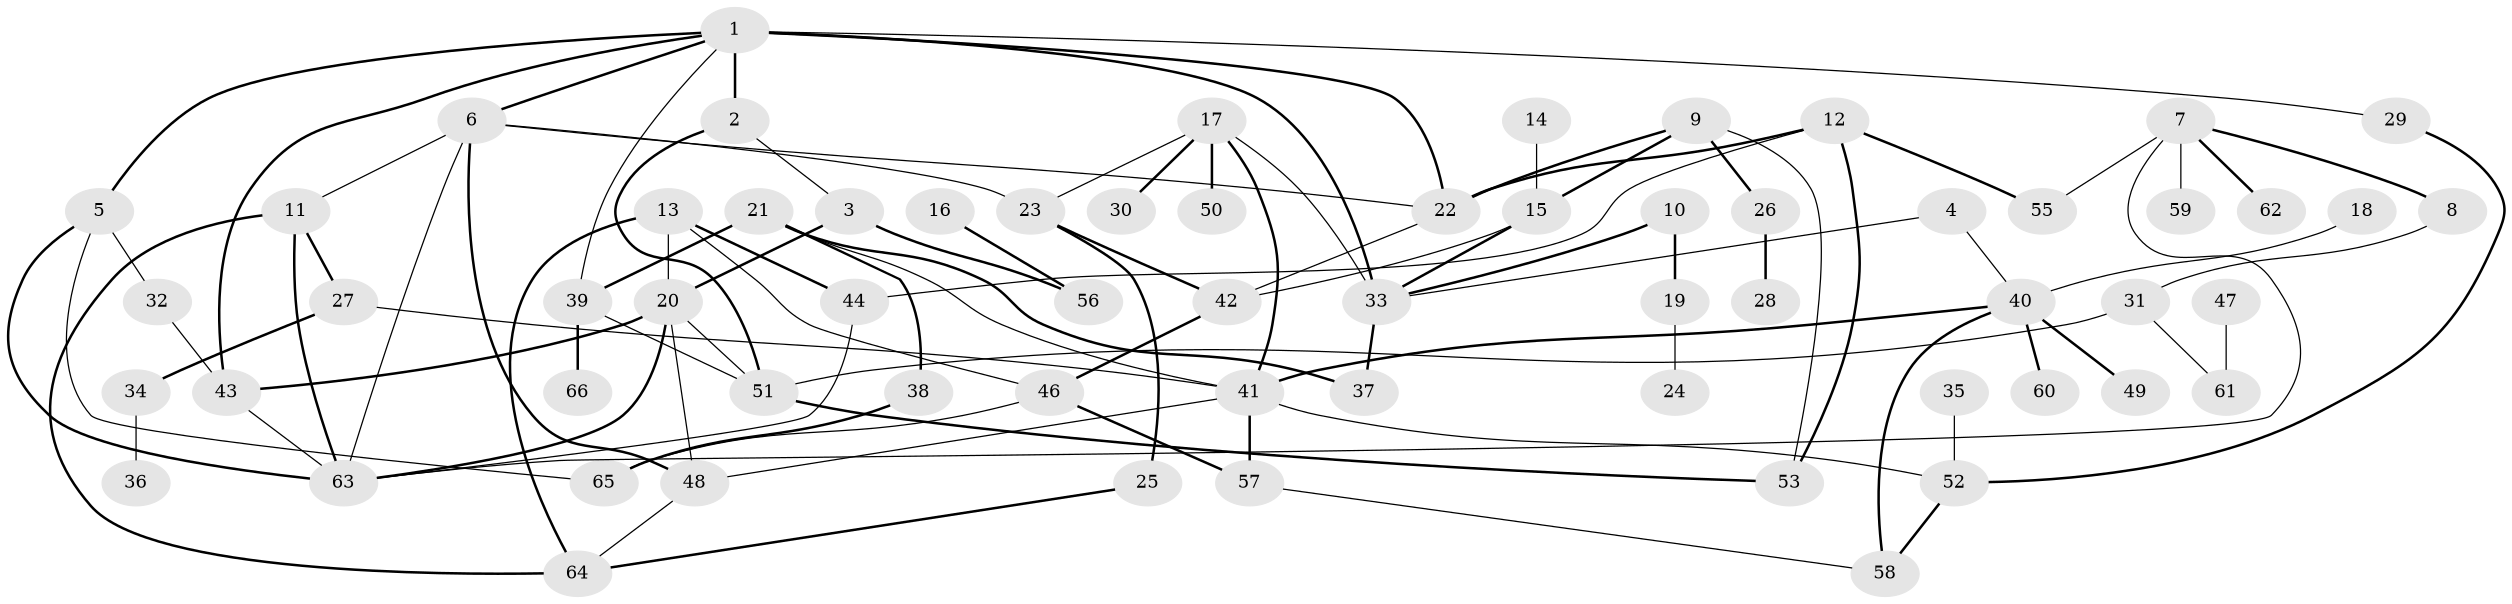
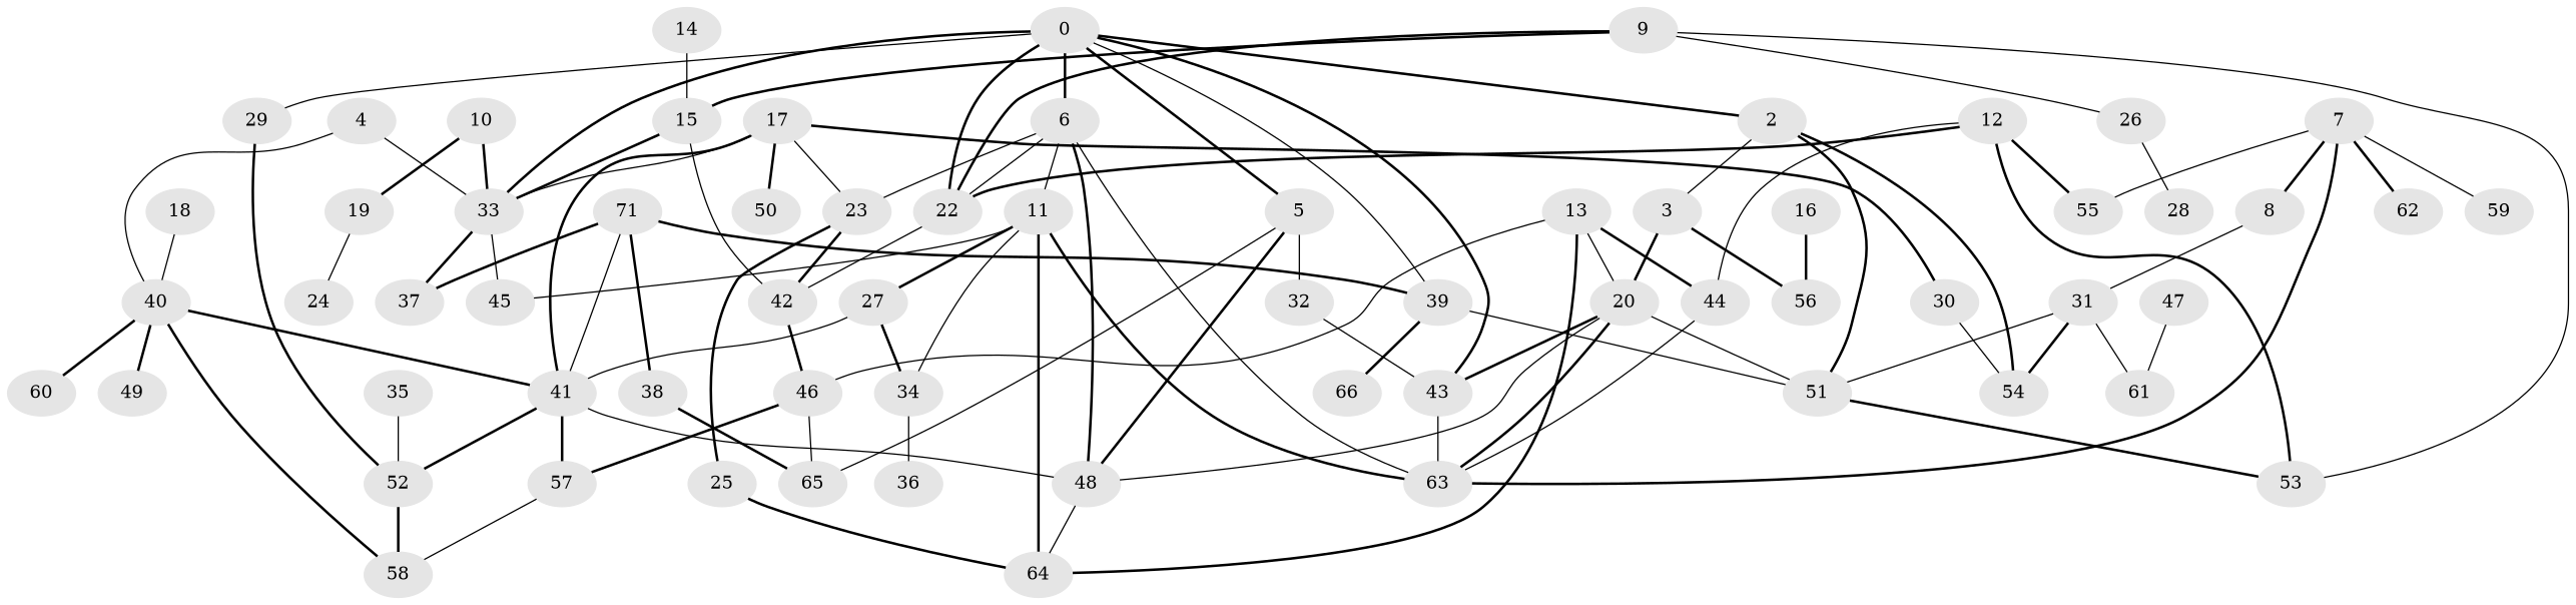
  graph {
    node [color=gray90 style=filled]
    edge [style=bold weight=1.0]
-   1
+   1 [label=0]
    2
    5
    6
    22
    29
    33
    39
    43
    3
    51
+   54
    32
    63
    65
    11
    23
    48
    42
    52
+   45
    37
    66
    41
    57
    20
    56
    53
    4
    40
    49
    58
    60
    27
    34
    64
    25
    7
    8
    55
    59
    62
    31
    61
    9
    15
    26
    28
    10
    19
    24
    36
    12
    44
    13
    46
    14
    16
    17
    30
    50
    18
-   21
+   21 [label=71]
    38
    35
    47
    1 -- 2
    1 -- 5
    1 -- 6
    1 -- 22
    1 -- 29 [style=solid]
    1 -- 33 [weight=2.0]
    1 -- 39 [style=solid]
    1 -- 43
    2 -- 3 [style=solid]
    2 -- 51
+   2 -- 54
    5 -- 32 [style=solid]
-   5 -- 63
+   5 -- 48
    5 -- 65 [style=solid]
    6 -- 22 [style=solid]
    6 -- 63 [style=solid]
    6 -- 11 [style=solid]
    6 -- 23 [style=solid]
    6 -- 48
    22 -- 42 [style=solid]
    29 -- 52
+   33 -- 45 [style=solid]
    33 -- 37
    39 -- 51 [style=solid weight=2.0]
    39 -- 66
    43 -- 63 [style=solid]
    3 -- 20
    3 -- 56
    51 -- 53
    32 -- 43 [style=solid]
    11 -- 63 [weight=2.0]
+   11 -- 45 [style=solid]
    11 -- 27
+   11 -- 34 [style=solid]
    11 -- 64
    23 -- 42
    23 -- 25
    48 -- 64 [style=solid]
    42 -- 46
    52 -- 58
    41 -- 48 [style=solid]
-   41 -- 52 [style=solid]
+   41 -- 52
    41 -- 57
    57 -- 58 [style=solid]
    20 -- 43
    20 -- 51 [style=solid]
    20 -- 63
    20 -- 48 [style=solid]
    4 -- 33 [style=solid]
    4 -- 40 [style=solid]
    40 -- 41
    40 -- 49
    40 -- 58
    40 -- 60
    27 -- 41 [style=solid]
    27 -- 34
    34 -- 36 [style=solid]
    25 -- 64
-   7 -- 63 [style=solid]
+   7 -- 63
    7 -- 8
    7 -- 55 [style=solid]
    7 -- 59 [style=solid]
    7 -- 62
    8 -- 31 [style=solid]
    31 -- 51 [style=solid]
+   31 -- 54
    31 -- 61 [style=solid]
    9 -- 22
    9 -- 53 [style=solid]
    9 -- 15
-   9 -- 26
+   9 -- 26 [style=solid]
    15 -- 33
    15 -- 42 [style=solid]
-   26 -- 28
+   26 -- 28 [style=solid]
    10 -- 33
    10 -- 19
    19 -- 24 [style=solid]
    12 -- 22
    12 -- 53
    12 -- 55
    12 -- 44 [style=solid]
    44 -- 63 [style=solid]
    13 -- 20 [style=solid]
    13 -- 64
    13 -- 44
    13 -- 46 [style=solid]
    46 -- 65 [style=solid]
    46 -- 57
    14 -- 15 [style=solid]
    16 -- 56
    17 -- 33 [style=solid]
    17 -- 23 [style=solid]
    17 -- 41
    17 -- 30
    17 -- 50
+   30 -- 54 [style=solid]
    18 -- 40 [style=solid]
    21 -- 39
    21 -- 37
    21 -- 41 [style=solid]
    21 -- 38
    38 -- 65
    35 -- 52 [style=solid]
    47 -- 61 [style=solid]
  }
